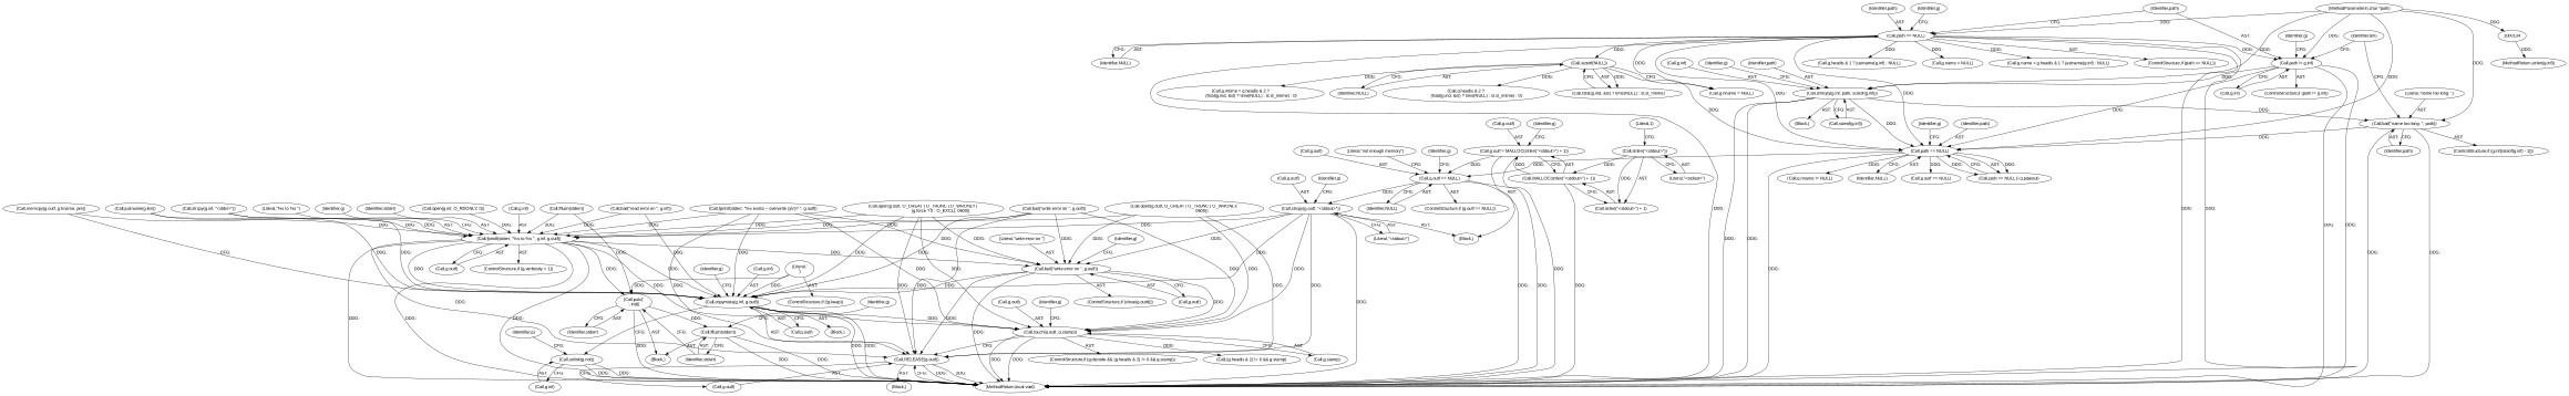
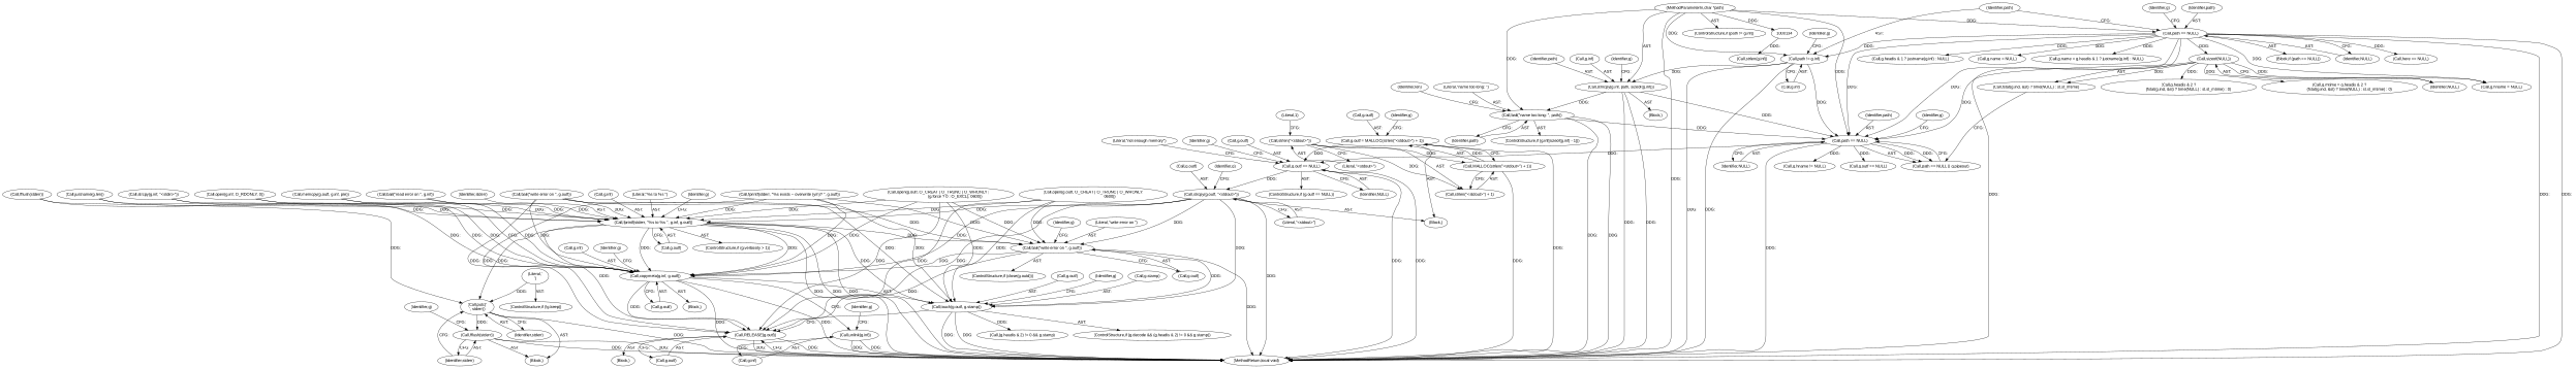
  digraph {
    fontname="Liberation Sans"
    node [fontname="Liberation Sans"]
    edge [fontname="Liberation Sans"]
    n1 [label="(Call,strcpy(g.outf, \"<stdout>\"))"]
    n2 [label="(Call,fprintf(stderr, \"%s to %s \", g.inf, g.outf))"]
    n3 [label="(Call,bail(\"write error on \", g.outf))"]
    n4 [label="(Call,copymeta(g.inf, g.outf))"]
    n5 [label="(Call,touch(g.outf, g.stamp))"]
    n6 [label="(Call,RELEASE(g.outf))"]
    n7 [label="(MethodReturn,local void)"]
    n8 [label="(Block,)"]
    n9 [label="(Literal,\"<stdout>\")"]
-   n10 [label="(Call,putc('\n', ind))"]
+   n10 [label="(Call,putc('\n', stderr))"]
    n11 [label="(Call,g.outf)"]
    n12 [label="(ControlStructure,if (g.verbosity > 1))"]
    n13 [label="(ControlStructure,if (close(g.outd)))"]
    n14 [label="(Call,g.outf)"]
-   n15 [label="(Call,unlink(g.not))"]
+   n15 [label="(Call,unlink(g.inf))"]
    n16 [label="(Call,g.outf)"]
    n17 [label="(Block,)"]
    n18 [label="(Call,g.stamp)"]
    n19 [label="(ControlStructure,if (g.decode && (g.headis & 2) != 0 && g.stamp))"]
    n20 [label="(Call,(g.headis & 2) != 0 && g.stamp)"]
    n21 [label="(Call,g.outf)"]
    n22 [label="(Block,)"]
    n23 [label="(Call,g.outf == NULL)"]
    n24 [label="(Identifier,NULL)"]
    n25 [label="(ControlStructure,if (g.outf == NULL))"]
    n26 [label="(Call,g.outf = MALLOC(strlen(\"<stdout>\") + 1))"]
    n27 [label="(Call,MALLOC(strlen(\"<stdout>\") + 1))"]
    n28 [label="(Call,strlen(\"<stdout>\") + 1)"]
    n29 [label="(Call,strlen(\"<stdout>\"))"]
    n30 [label="(Literal,\"<stdout>\")"]
    n31 [label="(Call,path == NULL)"]
    n32 [label="(Call,g.hname != NULL)"]
    n33 [label="(Identifier,NULL)"]
    n34 [label="(Call,g.outf == NULL)"]
    n35 [label="(Call,path == NULL || g.pipeout)"]
    n36 [label="(Call,strncpy(g.inf, path, sizeof(g.inf)))"]
    n37 [label="(Call,bail(\"name too long: \", path))"]
    n38 [label="(Block,)"]
-   n39 [label="(Call,sizeof(g.inf))"]
    n40 [label="(ControlStructure,if (g.inf[sizeof(g.inf) - 1]))"]
    n41 [label="(Identifier,path)"]
    n42 [label="(Call,path != g.inf)"]
    n43 [label="(ControlStructure,if (path != g.inf))"]
    n44 [label="(Call,g.inf)"]
-   n45 [label="(MethodReturn,strlen(g.inf))"]
+   n45 [label="(Call,strlen(g.inf))"]
    n46 [label="(Call,path == NULL)"]
    n47 [label="(Call,sizeof(NULL))"]
    n48 [label="(Call,g.headis & 1 ? justname(g.inf) : NULL)"]
    n49 [label="(Call,g.hname = NULL)"]
    n50 [label="(Call,g.name = NULL)"]
    n51 [label="(Call,g.name = g.headis & 1 ? justname(g.inf) : NULL)"]
-   n52 [label="(ControlStructure,if (path == NULL))"]
+   n52 [label="(Block,if (path == NULL))"]
    n53 [label="(Identifier,NULL)"]
+   n54 [label="(Call,here == NULL)"]
    n55 [label="(Identifier,NULL)"]
    n56 [label="(Call,g.headis & 2 ?\n                  (fstat(g.ind, &st) ? time(NULL) : st.st_mtime) : 0)"]
    n57 [label="(Call,fstat(g.ind, &st) ? time(NULL) : st.st_mtime)"]
    n58 [label="(Call,g.mtime = g.headis & 2 ?\n                  (fstat(g.ind, &st) ? time(NULL) : st.st_mtime) : 0)"]
    n59 [label="(MethodParameterIn,char *path)"]
    1000134
    n61 [label="(Call,fflush(stderr))"]
    n62 [label="(Block,)"]
    n63 [label="(Identifier,stderr)"]
    n64 [label="(Identifier,stderr)"]
    n65 [label="(Call,g.inf)"]
    n66 [label="(ControlStructure,if (!g.keep))"]
    n67 [label="(Identifier,g)"]
    n68 [label="(Call,bail(\"write error on \", g.outf))"]
    n69 [label="(Call,fflush(stderr))"]
    n70 [label="(Call,g.outf)"]
    n71 [label="(Call,g.inf)"]
    n72 [label="(Identifier,g)"]
    n73 [label="(Literal,\"%s to %s \")"]
    n74 [label="(Identifier,g)"]
    n75 [label="(Call,g.outf)"]
    n76 [label="(Call,justname(g.len))"]
    n77 [label="(Call,g.outf)"]
    n78 [label="(Literal,\"name too long: \")"]
    n79 [label="(Call,g.inf)"]
    n80 [label="(Literal,\"write error on \")"]
    n81 [label="(Identifier,g)"]
    n82 [label="(Identifier,g)"]
    n83 [label="(Literal,\"not enough memory\")"]
    n84 [label="(Identifier,g)"]
    n85 [label="(Identifier,stderr)"]
    n86 [label="(Identifier,path)"]
    n87 [label="(Identifier,g)"]
    n88 [label="(Identifier,path)"]
    n89 [label="(Identifier,g)"]
    n90 [label="(Identifier,len)"]
    n91 [label="(Identifier,path)"]
    n92 [label="(Call,g.inf)"]
    n93 [label="(Identifier,g)"]
    n94 [label="(Call,g.outf)"]
    n95 [label="(Call,open(g.inf, O_RDONLY, 0))"]
    n96 [label="(Call,fprintf(stderr, \"%s exists -- overwrite (y/n)? \", g.outf))"]
    n97 [label="(Identifier,g)"]
    n98 [label="(Identifier,path)"]
    n99 [label="(Identifier,g)"]
    n100 [label="(Literal,1)"]
    n101 [label="(Literal,'\n')"]
    n102 [label="(Call,open(g.outf, O_CREAT | O_TRUNC | O_WRONLY,\n                              0600))"]
    n103 [label="(Identifier,g)"]
    n104 [label="(Call,strcpy(g.inf, \"<stdin>\"))"]
    n105 [label="(Call,bail(\"read error on \", g.inf))"]
-   n106 [label="(Call,memcpy(g.outf, g.hname, pre))"]
+   n106 [label="(Call,memcpy(g.outf, g.inf, pre))"]
    n107 [label="(Call,open(g.outf, O_CREAT | O_TRUNC | O_WRONLY |\n                              (g.force ? 0 : O_EXCL), 0600))"]
    n108 [label="(Identifier,g)"]
    n1 -> n2 [label="DDG: "]
    n1 -> n3 [label="DDG: "]
    n1 -> n4 [label="DDG: "]
    n1 -> n5 [label="DDG: "]
    n1 -> n6 [label="DDG: "]
    n1 -> n7 [label="DDG: "]
    n1 -> n8 [label="AST: "]
    n1 -> n9 [label="CFG: "]
    n2 -> n3 [label="DDG: "]
    n2 -> n4 [label="DDG: "]
    n2 -> n4 [label="DDG: "]
    n2 -> n5 [label="DDG: "]
    n2 -> n6 [label="DDG: "]
    n2 -> n7 [label="DDG: "]
    n2 -> n7 [label="DDG: "]
    n2 -> n7 [label="DDG: "]
    n2 -> n10 [label="DDG: "]
    n2 -> n11 [label="CFG: "]
    n2 -> n12 [label="AST: "]
    n3 -> n4 [label="DDG: "]
    n3 -> n5 [label="DDG: "]
    n3 -> n6 [label="DDG: "]
    n3 -> n7 [label="DDG: "]
    n3 -> n13 [label="AST: "]
    n3 -> n14 [label="CFG: "]
-   n4 -> n5 [label="DDG: "]
-   n4 -> n6 [label="AST: "]
+   n4 -> n5 [label="AST: "]
+   n4 -> n6 [label="DDG: "]
    n4 -> n7 [label="DDG: "]
    n4 -> n7 [label="DDG: "]
    n4 -> n15 [label="CFG: "]
    n4 -> n16 [label="CFG: "]
    n4 -> n17 [label="AST: "]
    n5 -> n6 [label="CFG: "]
    n5 -> n7 [label="DDG: "]
    n5 -> n7 [label="DDG: "]
-   n5 -> n18 [label="CFG: "]
    n5 -> n19 [label="AST: "]
    n5 -> n20 [label="DDG: "]
    n6 -> n7 [label="DDG: "]
    n6 -> n7 [label="DDG: "]
    n6 -> n21 [label="CFG: "]
    n6 -> n22 [label="AST: "]
    n7 -> n6 [label="CFG: "]
    n9 -> n1 [label="AST: "]
    n10 -> n7 [label="DDG: "]
    n10 -> n61 [label="DDG: "]
    n10 -> n62 [label="AST: "]
    n10 -> n63 [label="CFG: "]
    n11 -> n2 [label="AST: "]
    n14 -> n3 [label="AST: "]
    n15 -> n7 [label="DDG: "]
    n15 -> n7 [label="DDG: "]
    n15 -> n65 [label="CFG: "]
    n16 -> n4 [label="AST: "]
    n18 -> n5 [label="AST: "]
    n21 -> n6 [label="AST: "]
    n23 -> n1 [label="DDG: "]
    n23 -> n7 [label="DDG: "]
    n23 -> n7 [label="DDG: "]
    n23 -> n24 [label="CFG: "]
    n23 -> n25 [label="AST: "]
    n24 -> n23 [label="AST: "]
    n26 -> n7 [label="DDG: "]
    n26 -> n8 [label="AST: "]
    n26 -> n23 [label="DDG: "]
    n26 -> n27 [label="CFG: "]
    n27 -> n7 [label="DDG: "]
    n27 -> n26 [label="AST: "]
    n27 -> n26 [label="DDG: "]
    n27 -> n28 [label="CFG: "]
    n28 -> n27 [label="AST: "]
    n29 -> n27 [label="DDG: "]
    n29 -> n28 [label="AST: "]
    n29 -> n28 [label="DDG: "]
    n29 -> n30 [label="CFG: "]
    n30 -> n29 [label="AST: "]
    n31 -> n7 [label="DDG: "]
    n31 -> n23 [label="DDG: "]
    n31 -> n32 [label="DDG: "]
    n31 -> n33 [label="CFG: "]
    n31 -> n34 [label="DDG: "]
    n31 -> n35 [label="AST: "]
    n31 -> n35 [label="DDG: "]
    n31 -> n35 [label="DDG: "]
    n33 -> n31 [label="AST: "]
    n35 -> n31 [label="CFG: "]
    n36 -> n7 [label="DDG: "]
    n36 -> n7 [label="DDG: "]
    n36 -> n31 [label="DDG: "]
    n36 -> n37 [label="DDG: "]
    n36 -> n38 [label="AST: "]
-   n36 -> n39 [label="CFG: "]
    n37 -> n7 [label="DDG: "]
    n37 -> n7 [label="DDG: "]
    n37 -> n31 [label="DDG: "]
    n37 -> n40 [label="AST: "]
    n37 -> n41 [label="CFG: "]
-   n39 -> n36 [label="AST: "]
    n41 -> n37 [label="AST: "]
    n42 -> n7 [label="DDG: "]
    n42 -> n7 [label="DDG: "]
    n42 -> n31 [label="DDG: "]
    n42 -> n36 [label="DDG: "]
-   n42 -> n43 [label="AST: "]
+   n59 -> n43 [label="AST: "]
    n42 -> n44 [label="CFG: "]
    n44 -> n42 [label="AST: "]
    n46 -> n7 [label="DDG: "]
    n46 -> n7 [label="DDG: "]
    n46 -> n7 [label="DDG: "]
    n46 -> n31 [label="DDG: "]
    n46 -> n31 [label="DDG: "]
    n46 -> n42 [label="DDG: "]
    n46 -> n47 [label="DDG: "]
    n46 -> n48 [label="DDG: "]
    n46 -> n49 [label="DDG: "]
    n46 -> n50 [label="DDG: "]
    n46 -> n51 [label="DDG: "]
    n46 -> n52 [label="AST: "]
    n46 -> n53 [label="CFG: "]
+   n46 -> n54 [label="DDG: "]
    n47 -> n31 [label="DDG: "]
-   n47 -> n49 [label="CFG: "]
+   n47 -> n49 [label="DDG: "]
    n47 -> n55 [label="CFG: "]
    n47 -> n56 [label="DDG: "]
    n47 -> n57 [label="AST: "]
    n47 -> n57 [label="DDG: "]
    n47 -> n58 [label="DDG: "]
    n53 -> n46 [label="AST: "]
    n55 -> n47 [label="AST: "]
-   n57 -> n47 [label="CFG: "]
+   n57 -> n35 [label="CFG: "]
+   n59 -> n7 [label="DDG: "]
    n59 -> n31 [label="DDG: "]
-   n59 -> n36 [label="DDG: "]
+   n59 -> n36 [label="AST: "]
    n59 -> n37 [label="DDG: "]
    n59 -> n42 [label="DDG: "]
    n59 -> n46 [label="DDG: "]
    n59 -> 1000134 [label="DDG: "]
    1000134 -> n45 [label="DDG: "]
    n61 -> n7 [label="DDG: "]
    n61 -> n7 [label="DDG: "]
    n61 -> n62 [label="AST: "]
    n61 -> n64 [label="CFG: "]
    n63 -> n10 [label="AST: "]
    n64 -> n10 [label="CFG: "]
    n64 -> n61 [label="AST: "]
    n65 -> n15 [label="AST: "]
    n67 -> n3 [label="CFG: "]
    n68 -> n2 [label="DDG: "]
    n68 -> n3 [label="DDG: "]
    n68 -> n4 [label="DDG: "]
    n68 -> n5 [label="DDG: "]
    n68 -> n6 [label="DDG: "]
    n69 -> n2 [label="DDG: "]
    n69 -> n10 [label="DDG: "]
    n70 -> n23 [label="AST: "]
    n71 -> n2 [label="AST: "]
    n72 -> n15 [label="CFG: "]
    n73 -> n2 [label="AST: "]
    n74 -> n61 [label="CFG: "]
    n75 -> n5 [label="AST: "]
    n76 -> n2 [label="DDG: "]
    n76 -> n4 [label="DDG: "]
    n77 -> n1 [label="AST: "]
    n78 -> n37 [label="AST: "]
    n79 -> n4 [label="AST: "]
    n80 -> n3 [label="AST: "]
    n81 -> n42 [label="CFG: "]
    n82 -> n31 [label="CFG: "]
    n83 -> n23 [label="CFG: "]
    n84 -> n2 [label="CFG: "]
    n85 -> n2 [label="AST: "]
    n86 -> n46 [label="AST: "]
    n87 -> n23 [label="CFG: "]
    n88 -> n31 [label="AST: "]
    n89 -> n26 [label="CFG: "]
    n90 -> n37 [label="CFG: "]
-   n90 -> n42 [label="CFG: "]
    n91 -> n36 [label="AST: "]
    n92 -> n36 [label="AST: "]
    n93 -> n5 [label="CFG: "]
    n94 -> n26 [label="AST: "]
    n95 -> n2 [label="DDG: "]
-   n101 -> n4 [label="DDG: "]
+   n95 -> n4 [label="DDG: "]
    n96 -> n2 [label="DDG: "]
    n96 -> n3 [label="DDG: "]
    n96 -> n4 [label="DDG: "]
    n96 -> n5 [label="DDG: "]
    n96 -> n6 [label="DDG: "]
    n97 -> n4 [label="CFG: "]
    n98 -> n42 [label="AST: "]
    n98 -> n46 [label="CFG: "]
    n99 -> n1 [label="CFG: "]
    n100 -> n29 [label="CFG: "]
    n101 -> n10 [label="DDG: "]
    n101 -> n66 [label="AST: "]
    n102 -> n2 [label="DDG: "]
    n102 -> n3 [label="DDG: "]
    n102 -> n5 [label="DDG: "]
    n102 -> n6 [label="DDG: "]
    n103 -> n36 [label="CFG: "]
    n104 -> n2 [label="DDG: "]
    n104 -> n4 [label="DDG: "]
    n105 -> n2 [label="DDG: "]
    n105 -> n4 [label="DDG: "]
    n106 -> n2 [label="DDG: "]
    n106 -> n4 [label="CFG: "]
    n107 -> n2 [label="DDG: "]
    n107 -> n3 [label="DDG: "]
    n107 -> n4 [label="DDG: "]
    n107 -> n5 [label="DDG: "]
    n107 -> n6 [label="DDG: "]
    n108 -> n46 [label="CFG: "]
  }
